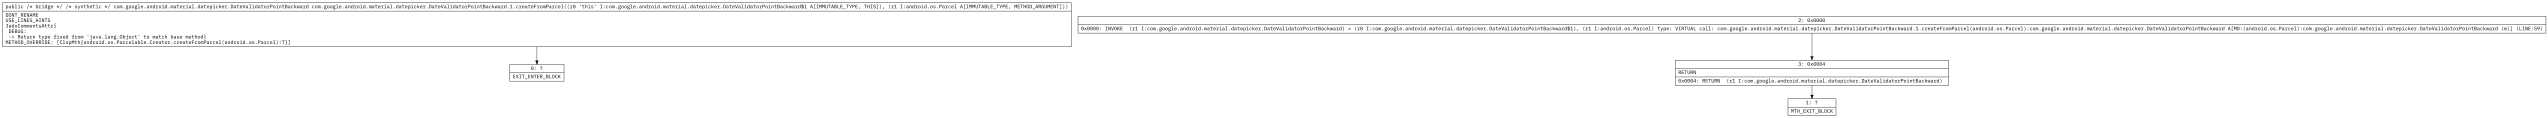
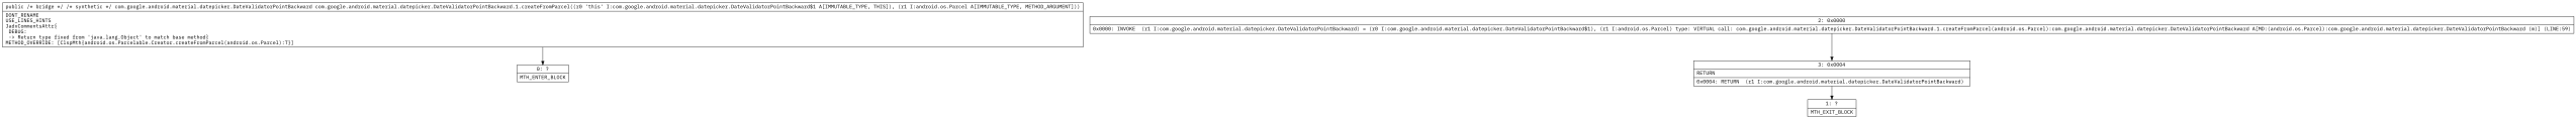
  digraph {
    fontname="IBM Plex Mono"
    node [fontname="IBM Plex Mono" shape=record]
    edge [fontname="IBM Plex Mono"]
-   n1 [label="{0\:\ ?|EXIT_ENTER_BLOCK\l}"]
+   n1 [label="{0\:\ ?|MTH_ENTER_BLOCK\l}"]
    n2 [label="{2\:\ 0x0000|0x0000: INVOKE  (r1 I:com.google.android.material.datepicker.DateValidatorPointBackward) = (r0 I:com.google.android.material.datepicker.DateValidatorPointBackward$1), (r1 I:android.os.Parcel) type: VIRTUAL call: com.google.android.material.datepicker.DateValidatorPointBackward.1.createFromParcel(android.os.Parcel):com.google.android.material.datepicker.DateValidatorPointBackward A[MD:(android.os.Parcel):com.google.android.material.datepicker.DateValidatorPointBackward (m)] (LINE:59)\l}"]
    n3 [label="{3\:\ 0x0004|RETURN\l|0x0004: RETURN  (r1 I:com.google.android.material.datepicker.DateValidatorPointBackward) \l}"]
    n4 [label="{1\:\ ?|MTH_EXIT_BLOCK\l}"]
    n5 [label="{public \/* bridge *\/ \/* synthetic *\/ com.google.android.material.datepicker.DateValidatorPointBackward com.google.android.material.datepicker.DateValidatorPointBackward.1.createFromParcel((r0 'this' I:com.google.android.material.datepicker.DateValidatorPointBackward$1 A[IMMUTABLE_TYPE, THIS]), (r1 I:android.os.Parcel A[IMMUTABLE_TYPE, METHOD_ARGUMENT]))  | DONT_RENAME\lUSE_LINES_HINTS\lJadxCommentsAttr\{\l DEBUG: \l \-\> Return type fixed from 'java.lang.Object' to match base method\}\lMETHOD_OVERRIDE: [ClspMth\{android.os.Parcelable.Creator.createFromParcel(android.os.Parcel):T\}]\l}"]
    n2 -> n3
    n3 -> n4
    n5 -> n1
  }
